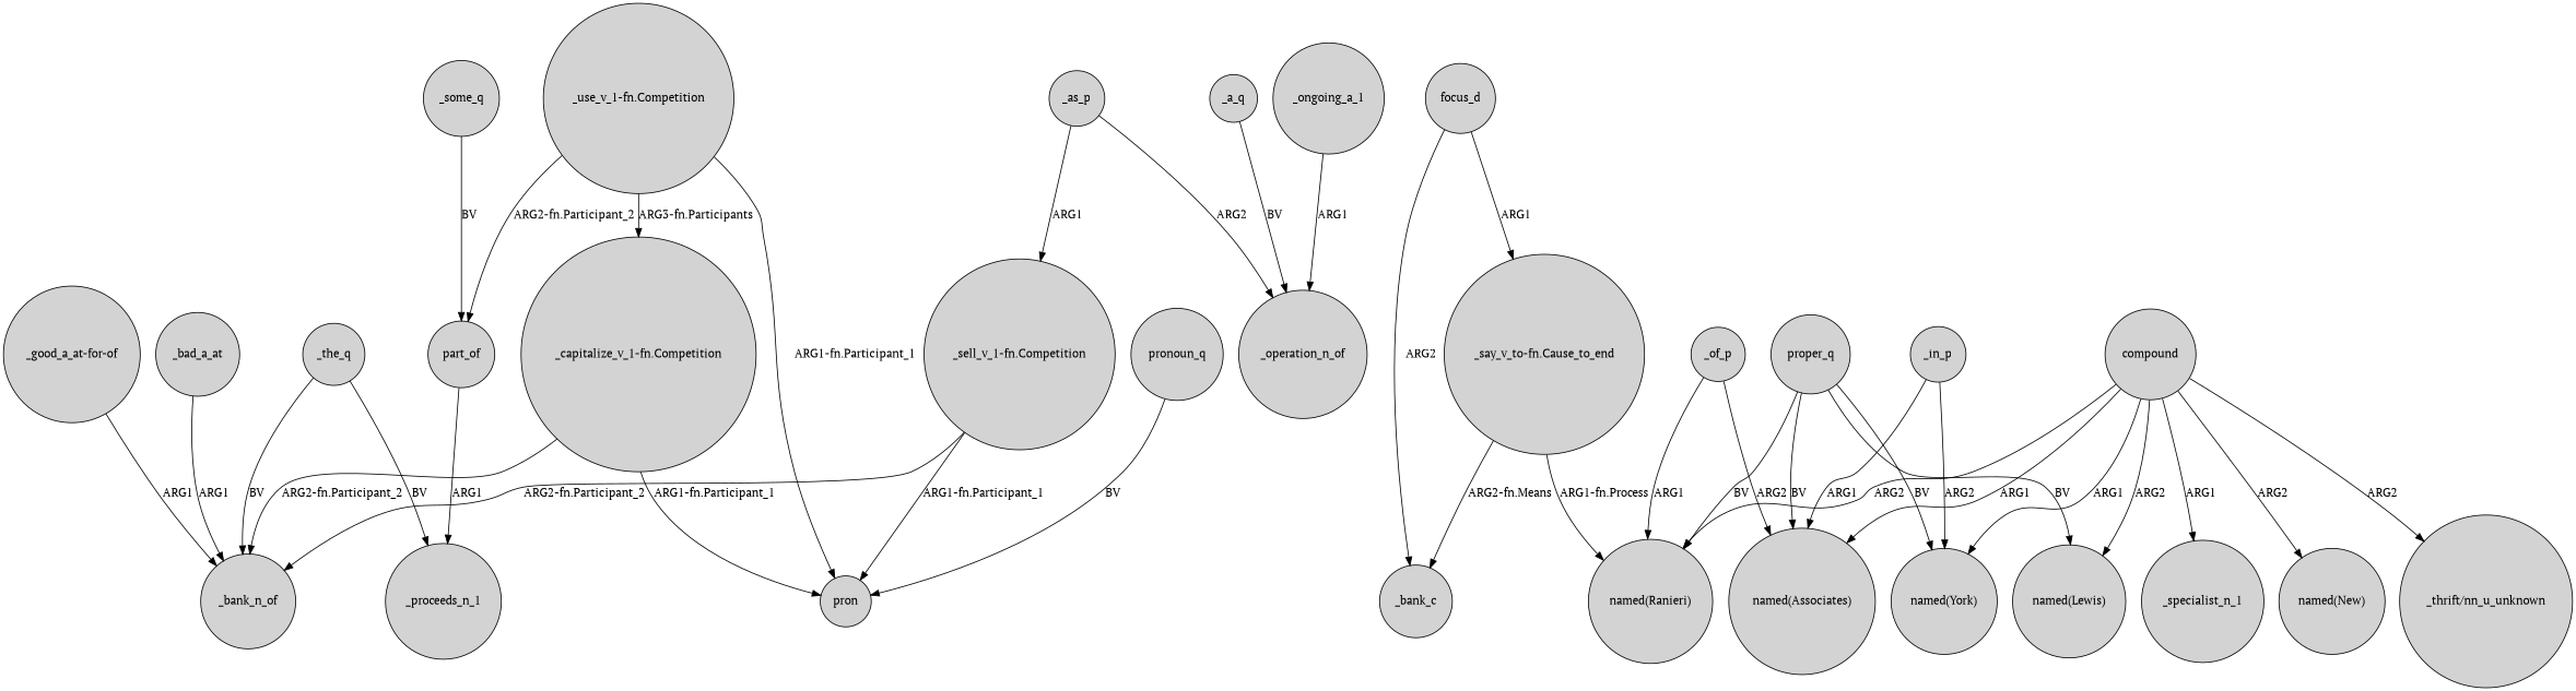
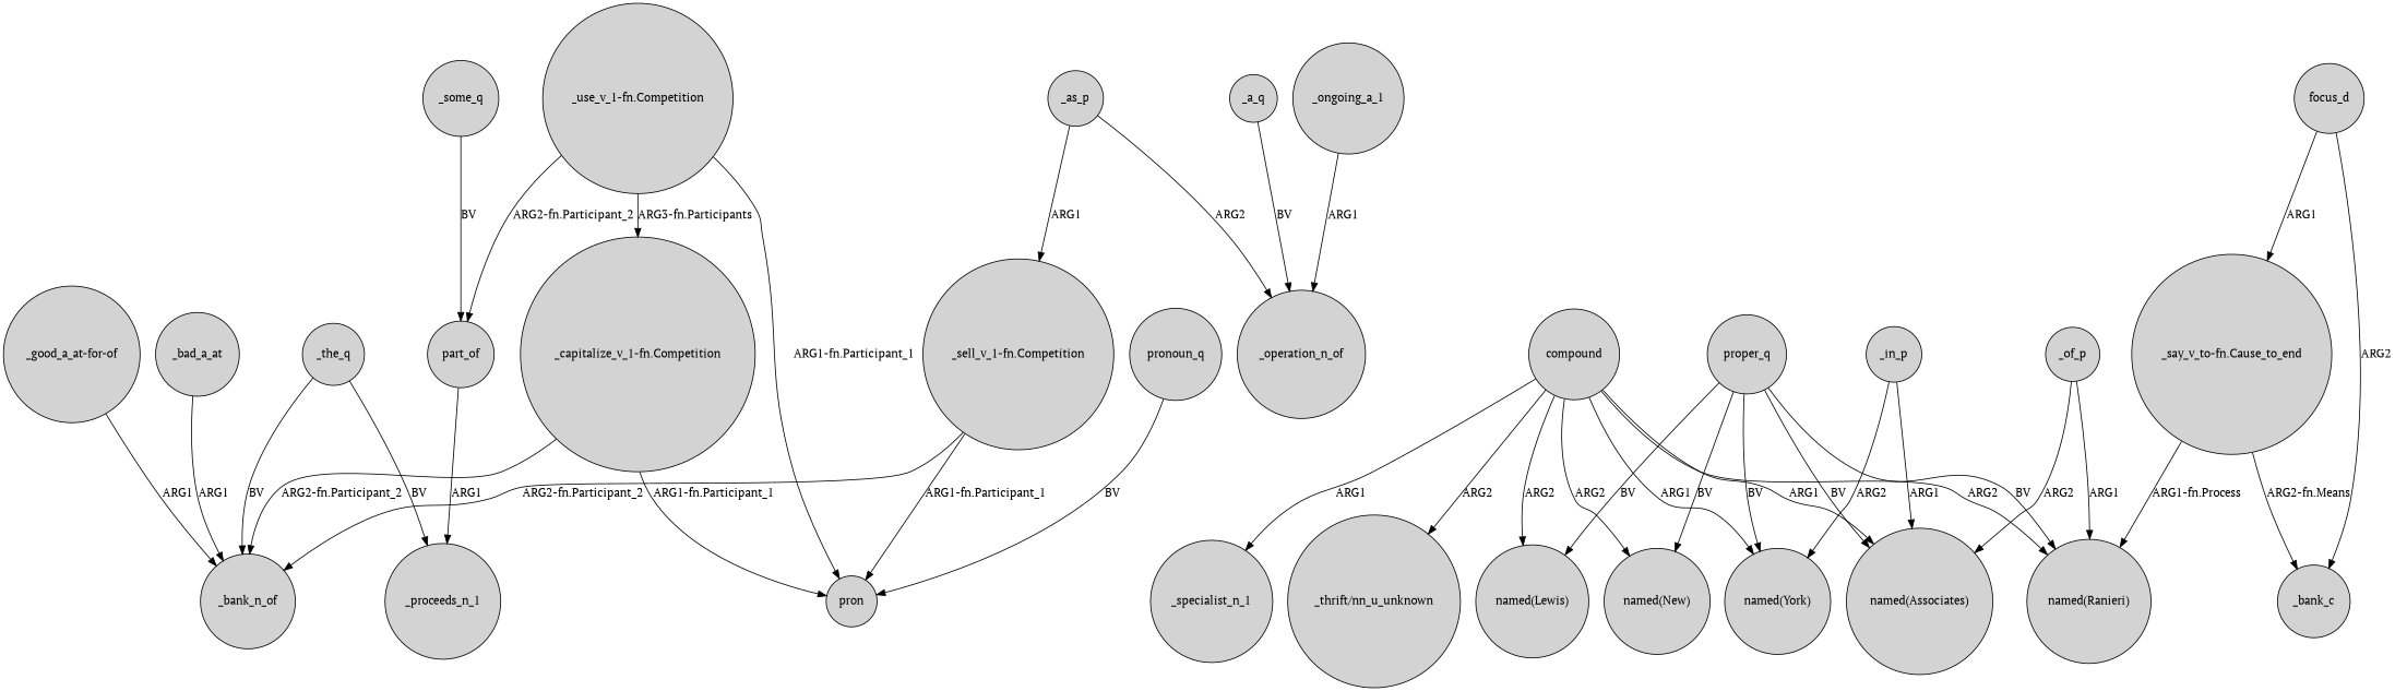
  digraph {
    fontname="PT Serif"
    node [fontname="PT Serif" shape=circle style=filled]
    edge [fontname="PT Serif"]
    _bad_a_at
    _bank_n_of
    n3 [label=_bank_c]
    "_say_v_to-fn.Cause_to_end"
    "named(Ranieri)"
    _the_q
    _proceeds_n_1
    compound
    "named(Associates)"
    _specialist_n_1
    "named(New)"
    "named(York)"
    "_thrift/nn_u_unknown"
    "named(Lewis)"
    focus_d
    part_of
    proper_q
    _in_p
    "_use_v_1-fn.Competition"
    pron
    "_capitalize_v_1-fn.Competition"
    _of_p
    "_sell_v_1-fn.Competition"
    pronoun_q
    _ongoing_a_1
    _operation_n_of
    _some_q
    _a_q
    _as_p
    "_good_a_at-for-of"
    _bad_a_at -> _bank_n_of [label=ARG1]
    "_say_v_to-fn.Cause_to_end" -> n3 [label="ARG2-fn.Means"]
    "_say_v_to-fn.Cause_to_end" -> "named(Ranieri)" [label="ARG1-fn.Process"]
    _the_q -> _bank_n_of [label=BV]
    _the_q -> _proceeds_n_1 [label=BV]
    compound -> "named(Ranieri)" [label=ARG2]
    compound -> "named(Associates)" [label=ARG1]
    compound -> _specialist_n_1 [label=ARG1]
    compound -> "named(New)" [label=ARG2]
    compound -> "named(York)" [label=ARG1]
    compound -> "_thrift/nn_u_unknown" [label=ARG2]
    compound -> "named(Lewis)" [label=ARG2]
    focus_d -> n3 [label=ARG2]
    focus_d -> "_say_v_to-fn.Cause_to_end" [label=ARG1]
    part_of -> _proceeds_n_1 [label=ARG1]
    proper_q -> "named(Ranieri)" [label=BV]
    proper_q -> "named(Associates)" [label=BV]
+   proper_q -> "named(New)" [label=BV]
    proper_q -> "named(York)" [label=BV]
    proper_q -> "named(Lewis)" [label=BV]
    _in_p -> "named(Associates)" [label=ARG1]
    _in_p -> "named(York)" [label=ARG2]
    "_use_v_1-fn.Competition" -> part_of [label="ARG2-fn.Participant_2"]
    "_use_v_1-fn.Competition" -> pron [label="ARG1-fn.Participant_1"]
    "_use_v_1-fn.Competition" -> "_capitalize_v_1-fn.Competition" [label="ARG3-fn.Participants"]
    "_capitalize_v_1-fn.Competition" -> _bank_n_of [label="ARG2-fn.Participant_2"]
    "_capitalize_v_1-fn.Competition" -> pron [label="ARG1-fn.Participant_1"]
    _of_p -> "named(Ranieri)" [label=ARG1]
    _of_p -> "named(Associates)" [label=ARG2]
    "_sell_v_1-fn.Competition" -> _bank_n_of [label="ARG2-fn.Participant_2"]
    "_sell_v_1-fn.Competition" -> pron [label="ARG1-fn.Participant_1"]
    pronoun_q -> pron [label=BV]
    _ongoing_a_1 -> _operation_n_of [label=ARG1]
    _some_q -> part_of [label=BV]
    _a_q -> _operation_n_of [label=BV]
    _as_p -> "_sell_v_1-fn.Competition" [label=ARG1]
    _as_p -> _operation_n_of [label=ARG2]
    "_good_a_at-for-of" -> _bank_n_of [label=ARG1]
  }
